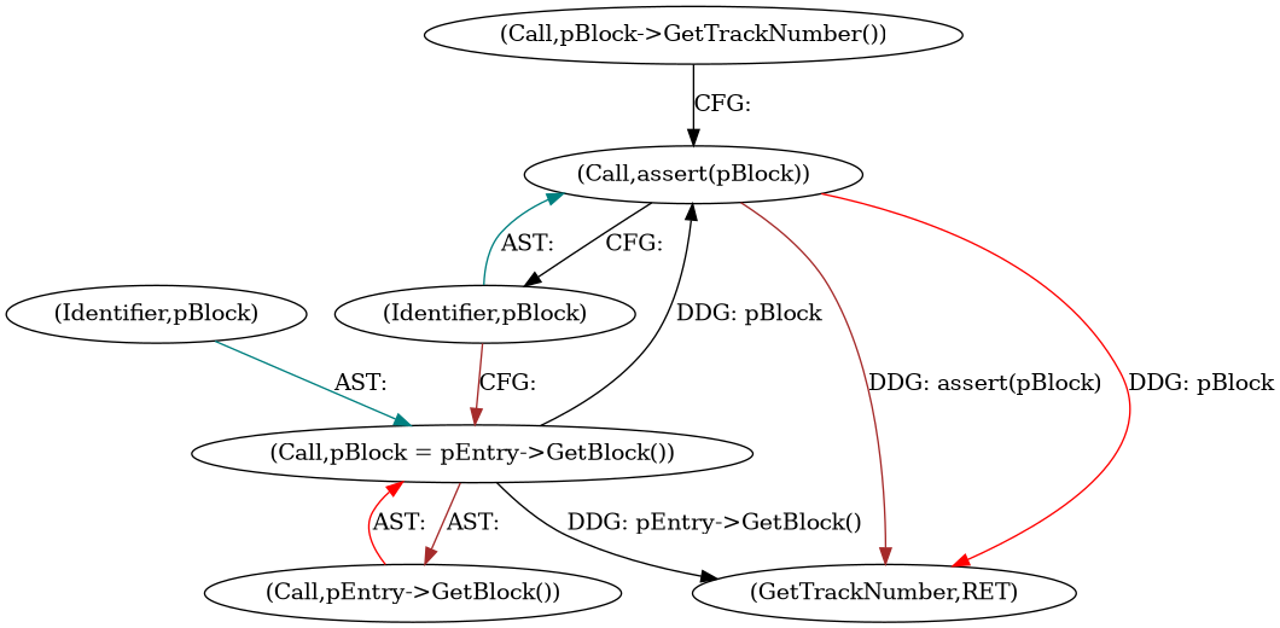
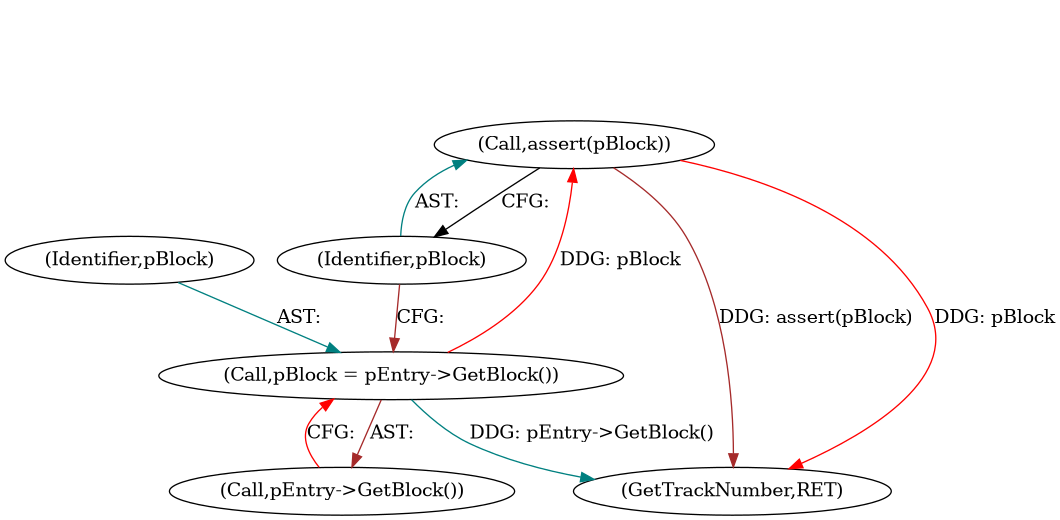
  digraph {
    edge [color=black]
    n1 [label="(Call,assert(pBlock))"]
    n2 [label="(Identifier,pBlock)"]
    n3 [label="(GetTrackNumber,RET)"]
    n4 [label="(Call,pBlock = pEntry->GetBlock())"]
    n5 [label="(Call,pEntry->GetBlock())"]
    n6 [label="(Identifier,pBlock)"]
-   n7 [label="(Call,pBlock->GetTrackNumber())"]
    n1 -> n2 [label="CFG: "]
    n1 -> n3 [color=red label="DDG: pBlock"]
    n1 -> n3 [color=brown label="DDG: assert(pBlock)"]
    n2 -> n1 [color=teal label="AST: "]
    n2 -> n4 [color=brown label="CFG: "]
-   n4 -> n1 [label="DDG: pBlock"]
-   n4 -> n3 [label="DDG: pEntry->GetBlock()"]
+   n4 -> n1 [color=red label="DDG: pBlock"]
+   n4 -> n3 [color=teal label="DDG: pEntry->GetBlock()"]
    n4 -> n5 [color=brown label="AST: "]
-   n5 -> n4 [color=red label="AST: "]
+   n5 -> n4 [color=red label="CFG: "]
    n6 -> n4 [color=teal label="AST: "]
-   n7 -> n1 [label="CFG: "]
  }
